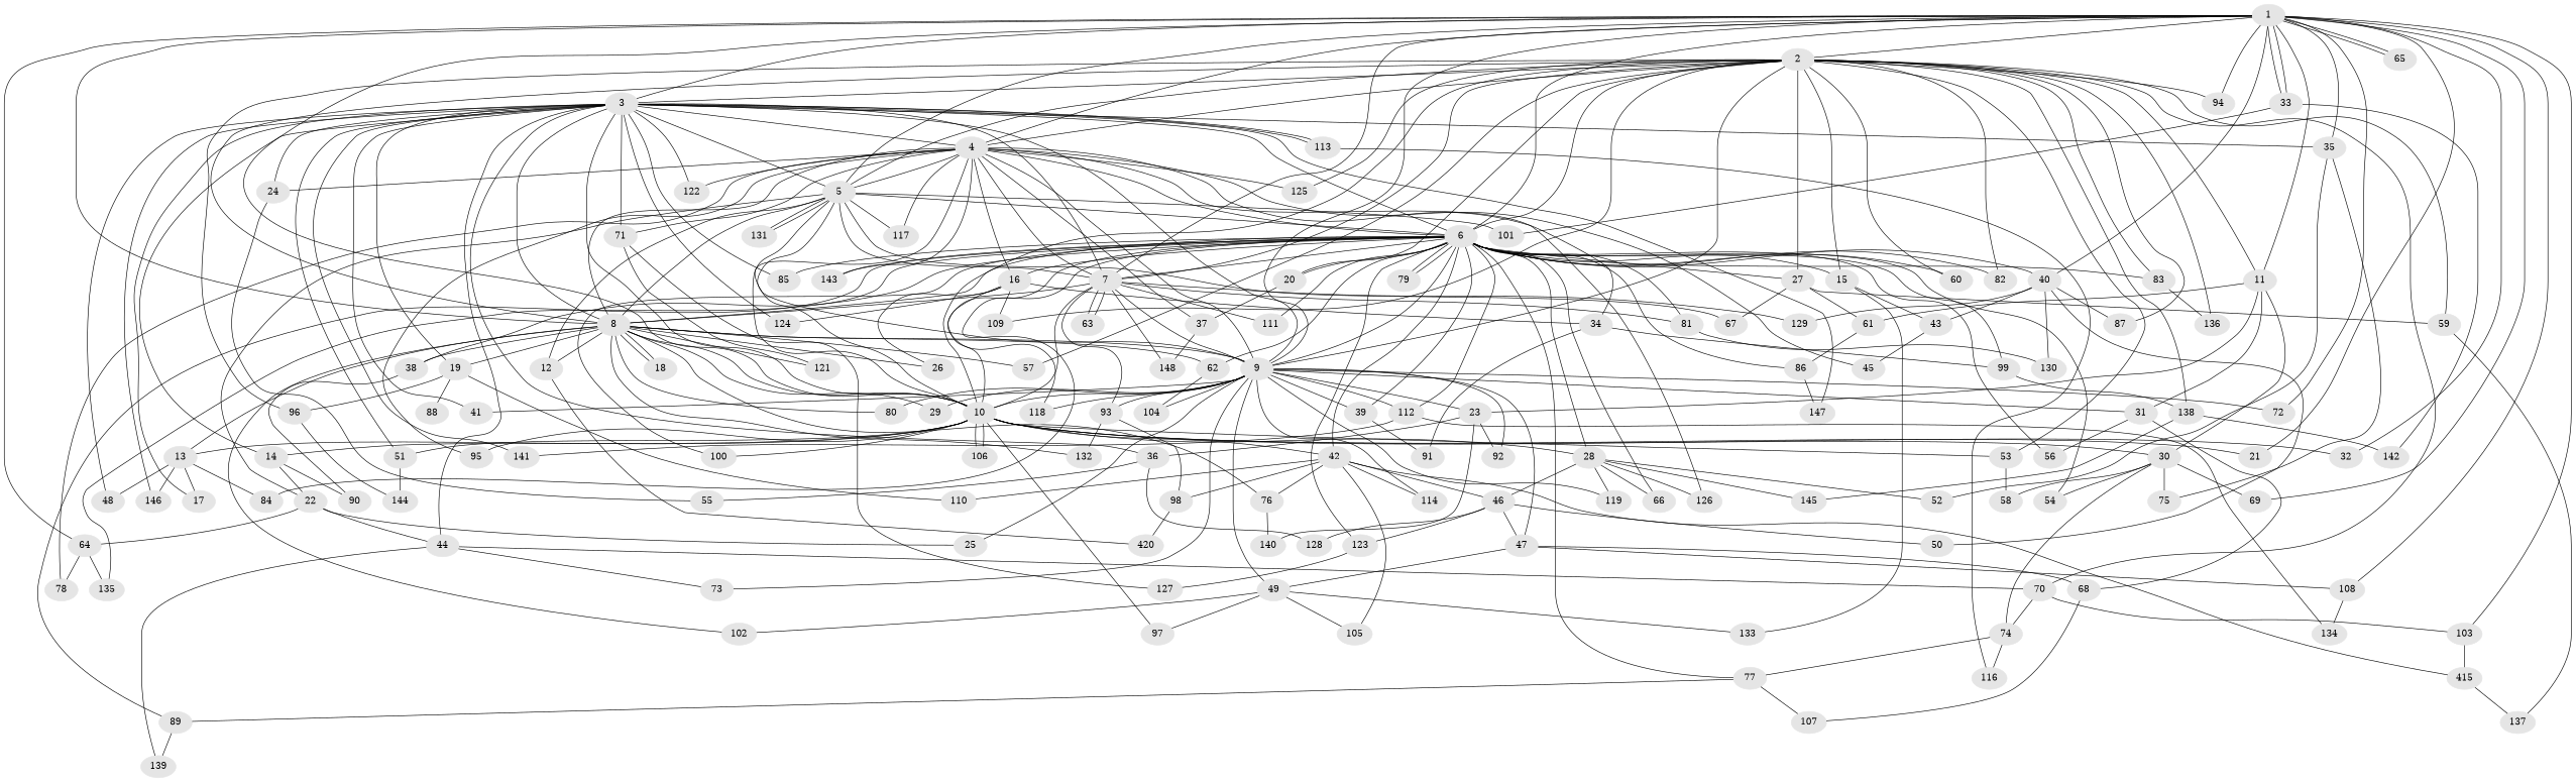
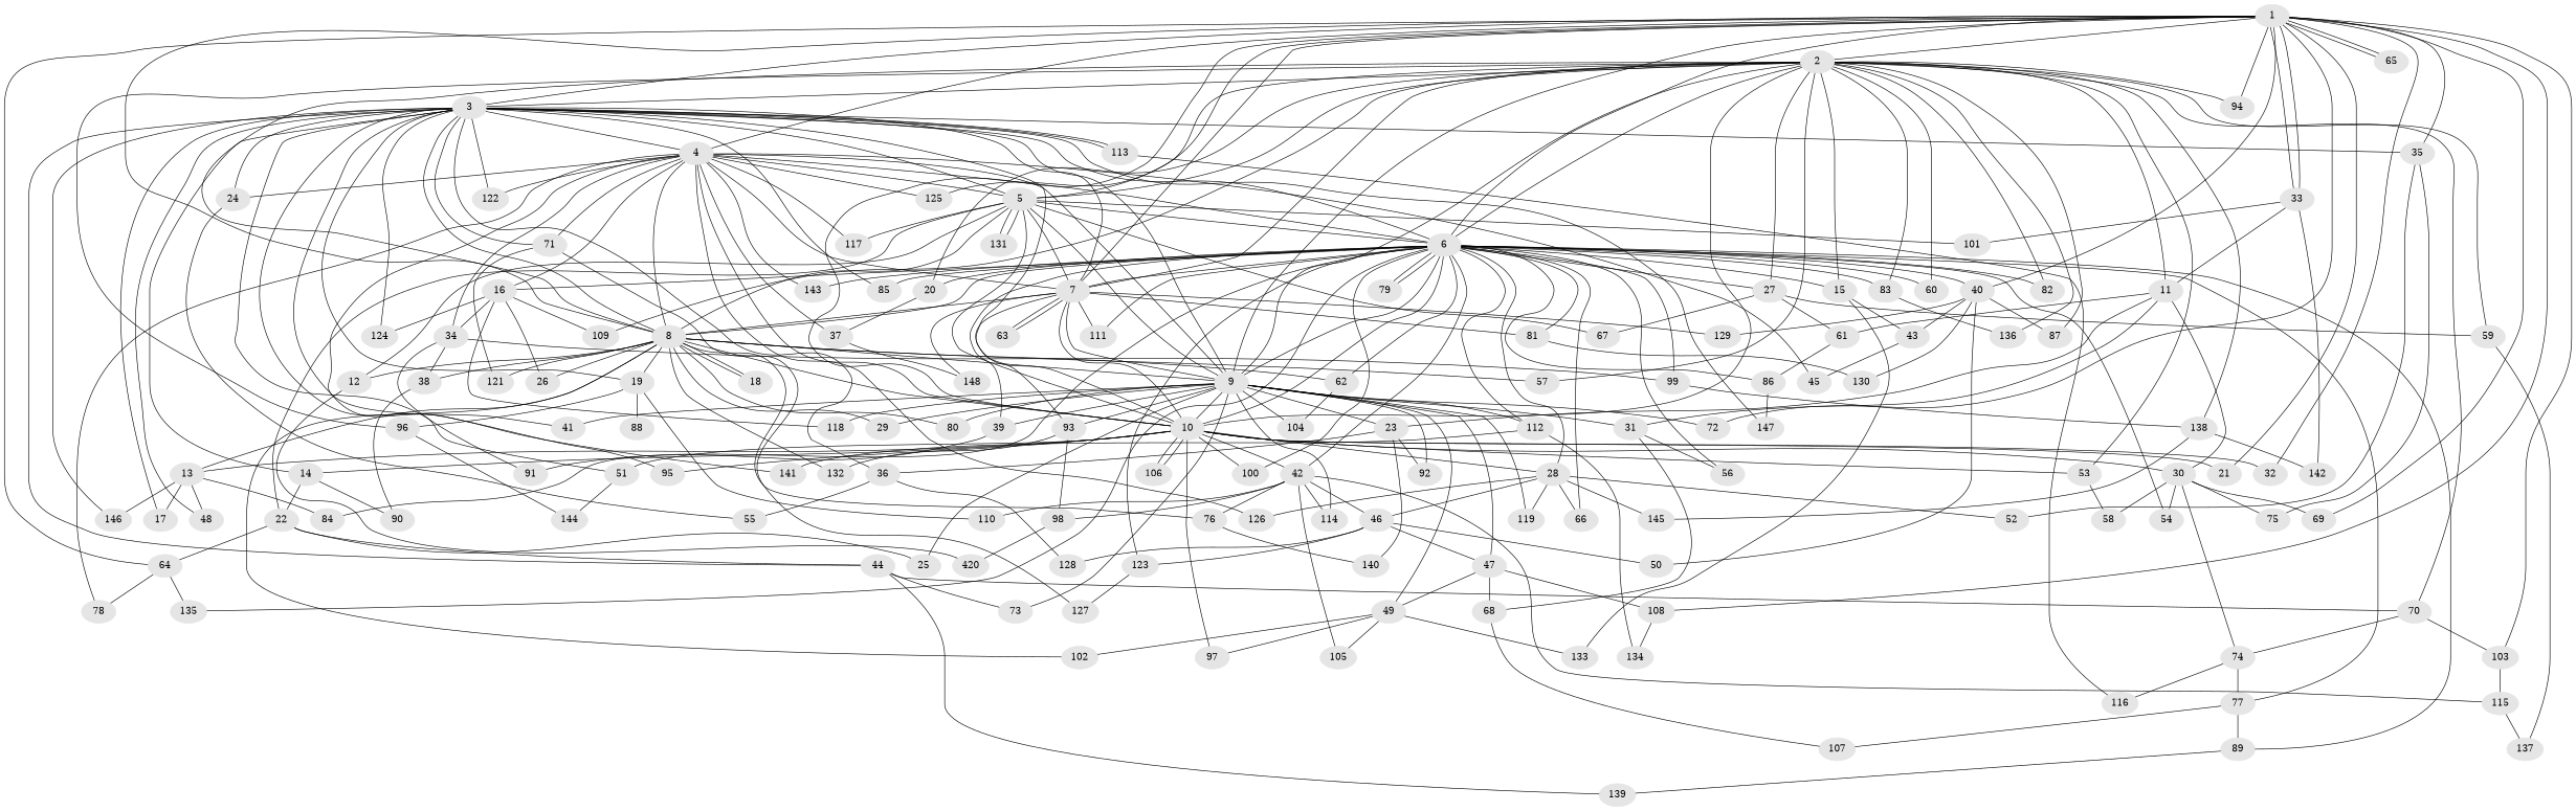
  graph {
    node [color=gray90 style=filled]
    1
    2
    3
    4
    5
    6
    7
    8
    9
    10
    11
    21
    32
    33
    35
    40
    64
    65
    69
    72
    94
    103
    108
    15
    20
    27
    53
    57
    59
    60
    70
    82
    83
    87
    96
    109
    125
    136
    138
    14
    17
    19
    24
    36
    41
    44
    48
    51
    71
    85
    113
    122
    124
    141
    146
    147
    16
    34
    37
    45
    78
    95
    117
    126
    143
    12
    22
    67
    101
    131
    28
    38
    39
    42
    54
    56
    62
    66
    77
    79
    81
    84
    86
    89
    99
    100
    111
    112
    123
    135
    63
    93
    129
    148
    13
    18
    26
    29
    76
    80
    102
    121
    132
    23
    25
    31
    47
    49
    73
    92
    104
    114
    118
    119
    30
    97
    106
    61
    142
    52
    75
    43
    50
    130
-   115 [label=415]
+   115
    134
    133
    58
    137
    74
    144
    145
    90
    88
    110
    55
    128
    139
    127
    116
    91
    n142 [label=420]
    46
    98
    105
    107
    140
    68
    1 -- 2
    1 -- 3
    1 -- 4
    1 -- 5
    1 -- 6
    1 -- 7
    1 -- 8
    1 -- 9
    1 -- 10
-   1 -- 11
+   33 -- 11
    1 -- 21
    1 -- 32
    1 -- 33
    1 -- 33
    1 -- 35
    1 -- 40
    1 -- 64
    1 -- 65
    1 -- 65
    1 -- 69
    1 -- 72
    1 -- 94
    1 -- 103
    1 -- 108
    2 -- 3
-   2 -- 4
    2 -- 5
    2 -- 6
    2 -- 7
    2 -- 8
    2 -- 9
    2 -- 10
    2 -- 11
    2 -- 94
    2 -- 15
    2 -- 20
    2 -- 27
    2 -- 53
    2 -- 57
    2 -- 59
    2 -- 60
    2 -- 70
    2 -- 82
    2 -- 83
    2 -- 87
    2 -- 96
    2 -- 109
    2 -- 125
    2 -- 136
    2 -- 138
    3 -- 4
    3 -- 5
    3 -- 6
    3 -- 7
    3 -- 8
    3 -- 9
    3 -- 10
    3 -- 35
    3 -- 14
    3 -- 17
    3 -- 19
    3 -- 24
    3 -- 36
    3 -- 41
    3 -- 44
    3 -- 48
    3 -- 51
    3 -- 71
    3 -- 85
    3 -- 113
    3 -- 113
    3 -- 122
    3 -- 124
    3 -- 141
    3 -- 146
    3 -- 147
    4 -- 5
    4 -- 6
    4 -- 7
    4 -- 8
    4 -- 9
    4 -- 10
    4 -- 125
    4 -- 24
    4 -- 71
    4 -- 122
    4 -- 16
    4 -- 34
    4 -- 37
    4 -- 45
    4 -- 78
    4 -- 95
    4 -- 117
    4 -- 126
    4 -- 143
    5 -- 6
    5 -- 7
    5 -- 8
    5 -- 9
    5 -- 10
    5 -- 117
    5 -- 12
    5 -- 22
    5 -- 67
    5 -- 101
    5 -- 131
    5 -- 131
    6 -- 7
    6 -- 8
    6 -- 9
    6 -- 10
    6 -- 40
    6 -- 15
    6 -- 20
    6 -- 27
    6 -- 60
    6 -- 82
    6 -- 83
    6 -- 85
    6 -- 16
    6 -- 143
    6 -- 28
-   6 -- 38
+   34 -- 38
    6 -- 39
    6 -- 42
    6 -- 54
    6 -- 56
    6 -- 62
    6 -- 66
    6 -- 77
    6 -- 79
    6 -- 79
    6 -- 81
    6 -- 84
    6 -- 86
    6 -- 89
    6 -- 99
    6 -- 100
    6 -- 111
    6 -- 112
    6 -- 123
    6 -- 135
    7 -- 8
    7 -- 9
    7 -- 10
    7 -- 81
    7 -- 111
    7 -- 63
    7 -- 63
    7 -- 93
    7 -- 129
    7 -- 148
    8 -- 9
    8 -- 10
    8 -- 57
    8 -- 19
    8 -- 12
    8 -- 38
    8 -- 62
    8 -- 13
    8 -- 18
    8 -- 18
    8 -- 26
    8 -- 29
    8 -- 76
    8 -- 80
    8 -- 102
    8 -- 121
    8 -- 132
    9 -- 10
    9 -- 72
    9 -- 41
    9 -- 39
    9 -- 112
    9 -- 93
    9 -- 29
    9 -- 80
    9 -- 23
    9 -- 25
    9 -- 31
    9 -- 47
    9 -- 49
    9 -- 73
    9 -- 92
    9 -- 104
    9 -- 114
    9 -- 118
    9 -- 119
    10 -- 21
    10 -- 32
    10 -- 53
    10 -- 14
    10 -- 51
    10 -- 95
    10 -- 28
    10 -- 42
    10 -- 100
    10 -- 13
    10 -- 30
    10 -- 97
    10 -- 106
    10 -- 106
    11 -- 23
    11 -- 31
    11 -- 30
    11 -- 61
    33 -- 101
    33 -- 142
    35 -- 52
    35 -- 75
    40 -- 87
    40 -- 129
    40 -- 43
    40 -- 50
    40 -- 130
    64 -- 78
    64 -- 135
    103 -- 115
    108 -- 134
    15 -- 43
    15 -- 133
    20 -- 37
    27 -- 59
    27 -- 67
    27 -- 61
    53 -- 58
    59 -- 137
    70 -- 103
    70 -- 74
    83 -- 136
    96 -- 144
    138 -- 142
    138 -- 145
    14 -- 22
    14 -- 90
    19 -- 96
    19 -- 88
    19 -- 110
    24 -- 55
    36 -- 55
    36 -- 128
    44 -- 70
    44 -- 73
    44 -- 139
    51 -- 144
    71 -- 121
    71 -- 127
    113 -- 116
    16 -- 109
    16 -- 124
    16 -- 34
    16 -- 26
    16 -- 118
    34 -- 99
    34 -- 91
    37 -- 148
    12 -- n142
    22 -- 64
    22 -- 44
    22 -- 25
    28 -- 126
    28 -- 66
    28 -- 119
    28 -- 52
    28 -- 145
    28 -- 46
    38 -- 90
    39 -- 91
    42 -- 76
    42 -- 114
    42 -- 115
    42 -- 110
    42 -- 46
    42 -- 98
    42 -- 105
    62 -- 104
    77 -- 89
    77 -- 107
    81 -- 130
    86 -- 147
    89 -- 139
    99 -- 138
    112 -- 141
    112 -- 134
    123 -- 127
    93 -- 132
    93 -- 98
    13 -- 17
    13 -- 48
    13 -- 146
    13 -- 84
    76 -- 140
    23 -- 36
    23 -- 92
    23 -- 140
    31 -- 56
    31 -- 68
    47 -- 108
    47 -- 49
    47 -- 68
    49 -- 102
    49 -- 97
    49 -- 133
    49 -- 105
    30 -- 69
    30 -- 54
    30 -- 75
    30 -- 58
    30 -- 74
    61 -- 86
    43 -- 45
    115 -- 137
    74 -- 77
    74 -- 116
    46 -- 123
    46 -- 47
    46 -- 50
    46 -- 128
    98 -- n142
    68 -- 107
  }
